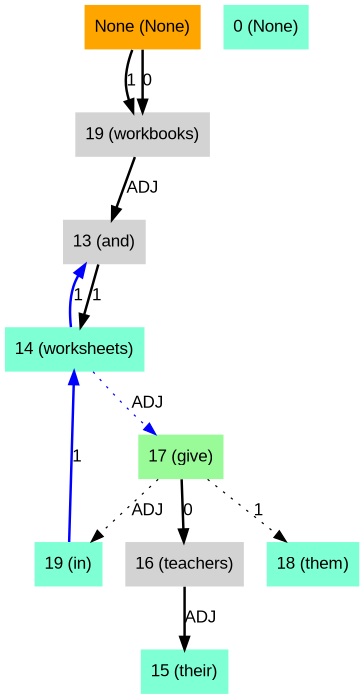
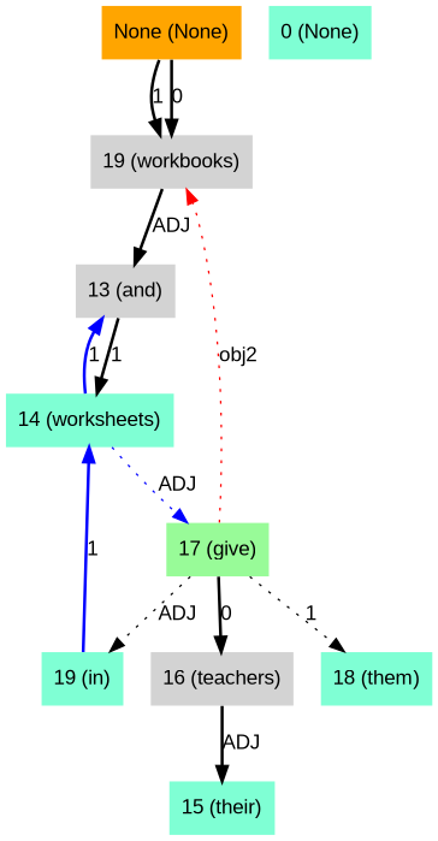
  digraph {
    fontname="Liberation Sans"
    node [color=teal fillcolor=aquamarine fontname="Liberation Sans" shape=plaintext style=filled]
    edge [dir=forward fontname="Liberation Sans" style=bold]
    n1 [fillcolor=orange label="None (None)"]
    n2 [fillcolor=lightgrey label="19 (workbooks)"]
    n3 [color=black fillcolor=lightgrey label="13 (and)"]
    n4 [color=black label="14 (worksheets)"]
    n5 [label="0 (None)"]
    n6 [fillcolor=palegreen label="17 (give)"]
    n7 [fillcolor=lightgrey label="16 (teachers)"]
    n8 [color=black label="18 (them)"]
    n9 [color=black label="19 (in)"]
    n10 [color=black label="15 (their)"]
    n1 -> n2 [label=1]
    n1 -> n2 [label=0]
    n2 -> n3 [label=ADJ]
    n3 -> n4 [label=1]
    n4 -> n3 [color=blue label=1]
    n4 -> n6 [color=blue label=ADJ style=dotted]
+   n6 -> n2 [color=red label=obj2 style=dotted]
    n6 -> n7 [label=0]
    n6 -> n8 [label=1 style=dotted]
    n6 -> n9 [label=ADJ style=dotted]
    n7 -> n10 [label=ADJ]
    n9 -> n4 [color=blue label=1]
  }
